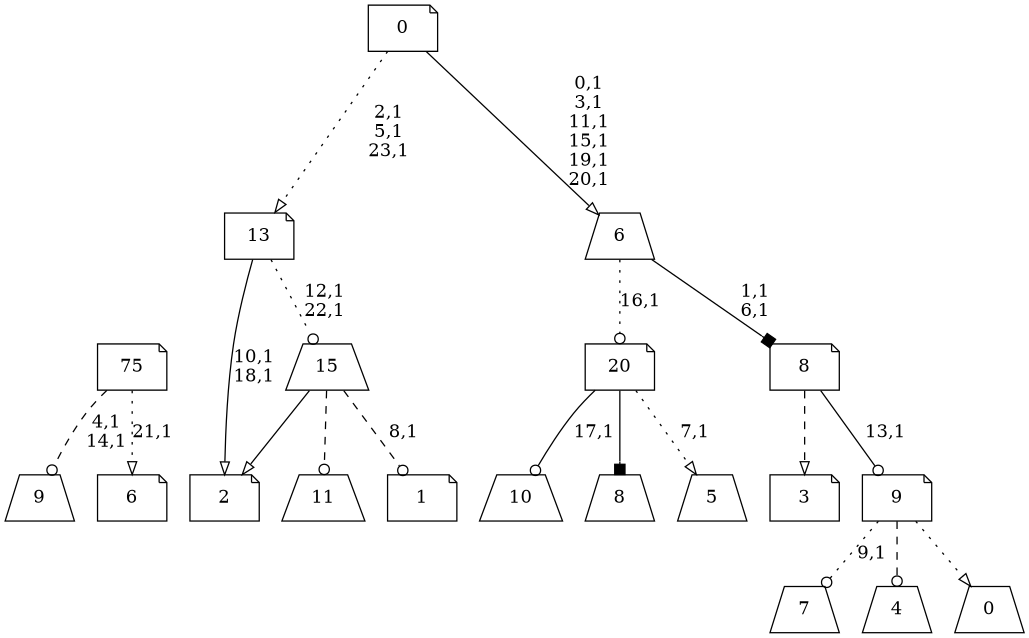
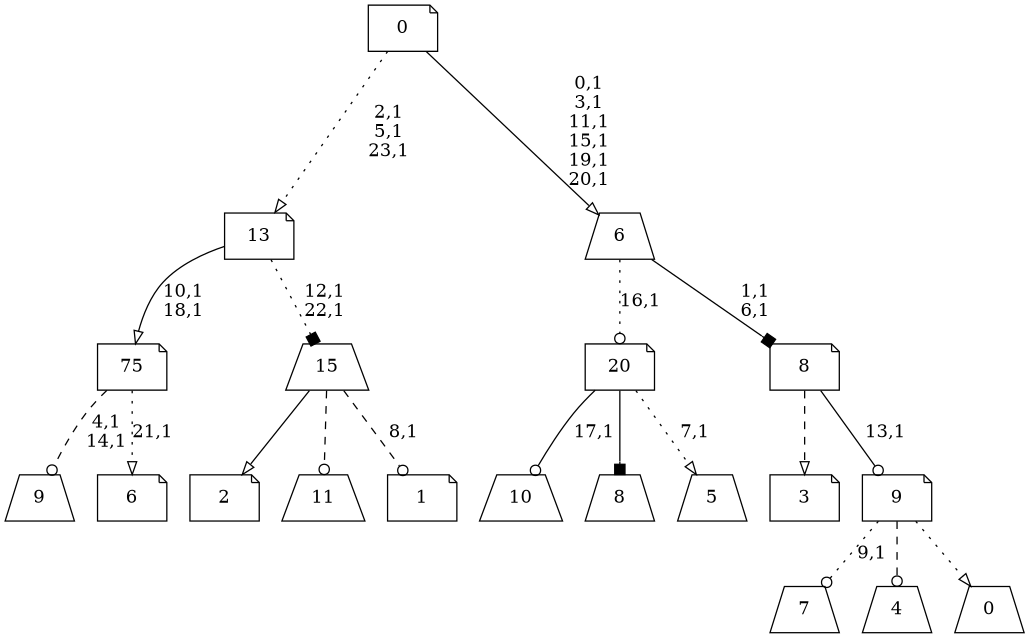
  digraph {
    node [shape=trapezium]
    edge [arrowhead=odot style=dotted]
    n1 [label=11]
    n2 [label=10]
    n3 [label=9]
    n4 [label=8]
    n5 [label=7]
    n6 [label=6 shape=note]
    n7 [label=75 shape=note]
    n8 [label=5]
    n9 [label=20 shape=note]
    n10 [label=4]
    n11 [label=3 shape=note]
    n12 [label=2 shape=note]
    n13 [label=1 shape=note]
    15
    13 [shape=note]
    n16 [label=0]
    9 [shape=note]
    8 [shape=note]
    6
    0 [shape=note]
    n7 -> n3 [label="4,1\n14,1" style=dashed]
    n7 -> n6 [arrowhead=onormal label="21,1"]
    n9 -> n2 [label="17,1" style=solid]
    n9 -> n4 [arrowhead=box style=solid]
    n9 -> n8 [arrowhead=onormal label="7,1"]
    15 -> n1 [style=dashed]
    15 -> n12 [arrowhead=onormal style=solid]
    15 -> n13 [label="8,1" style=dashed]
-   13 -> n12 [arrowhead=onormal label="10,1\n18,1" style=solid]
-   13 -> 15 [label="12,1\n22,1"]
+   13 -> n7 [arrowhead=onormal label="10,1\n18,1" style=solid]
+   13 -> 15 [arrowhead=box label="12,1\n22,1"]
    9 -> n5 [label="9,1"]
    9 -> n10 [style=dashed]
    9 -> n16 [arrowhead=onormal]
    8 -> n11 [arrowhead=onormal style=dashed]
    8 -> 9 [label="13,1" style=solid]
    6 -> n9 [label="16,1"]
    6 -> 8 [arrowhead=box label="1,1\n6,1" style=solid]
    0 -> 13 [arrowhead=onormal label="2,1\n5,1\n23,1"]
    0 -> 6 [arrowhead=onormal label="0,1\n3,1\n11,1\n15,1\n19,1\n20,1" style=solid]
  }
